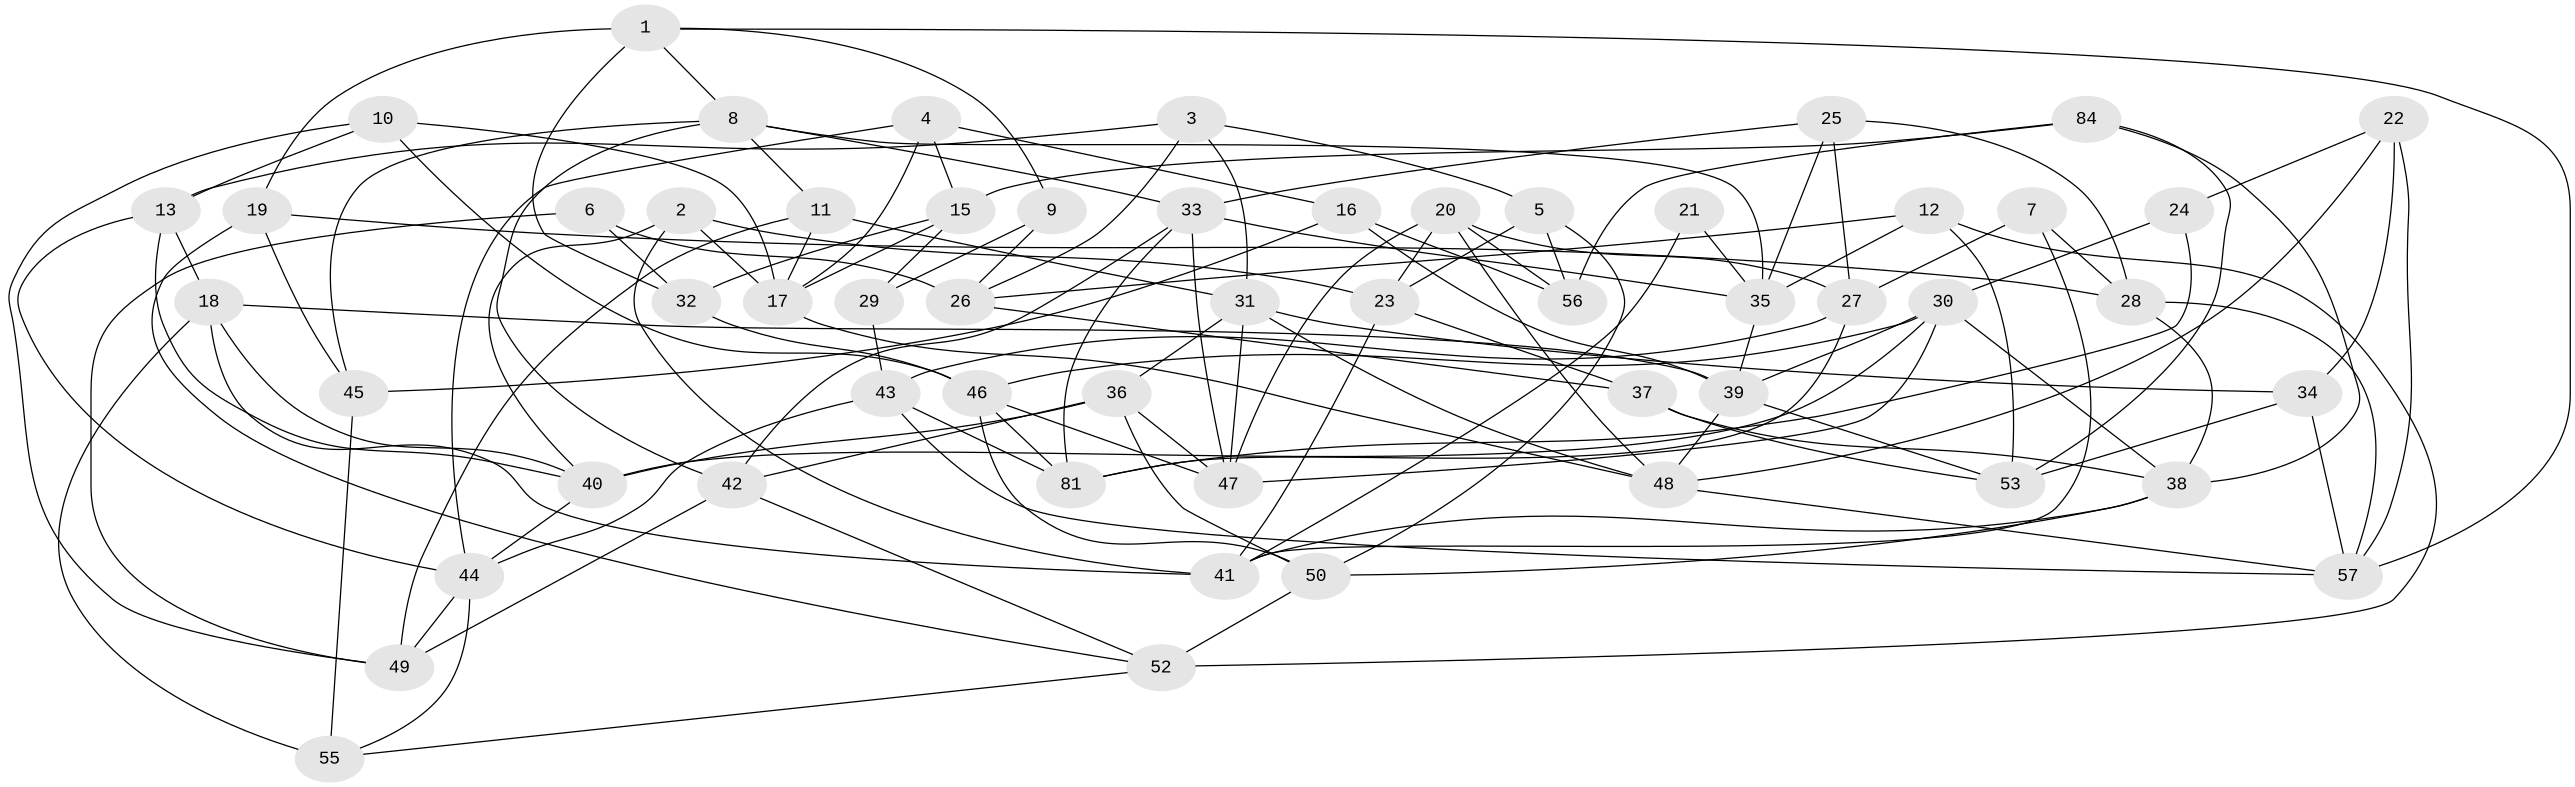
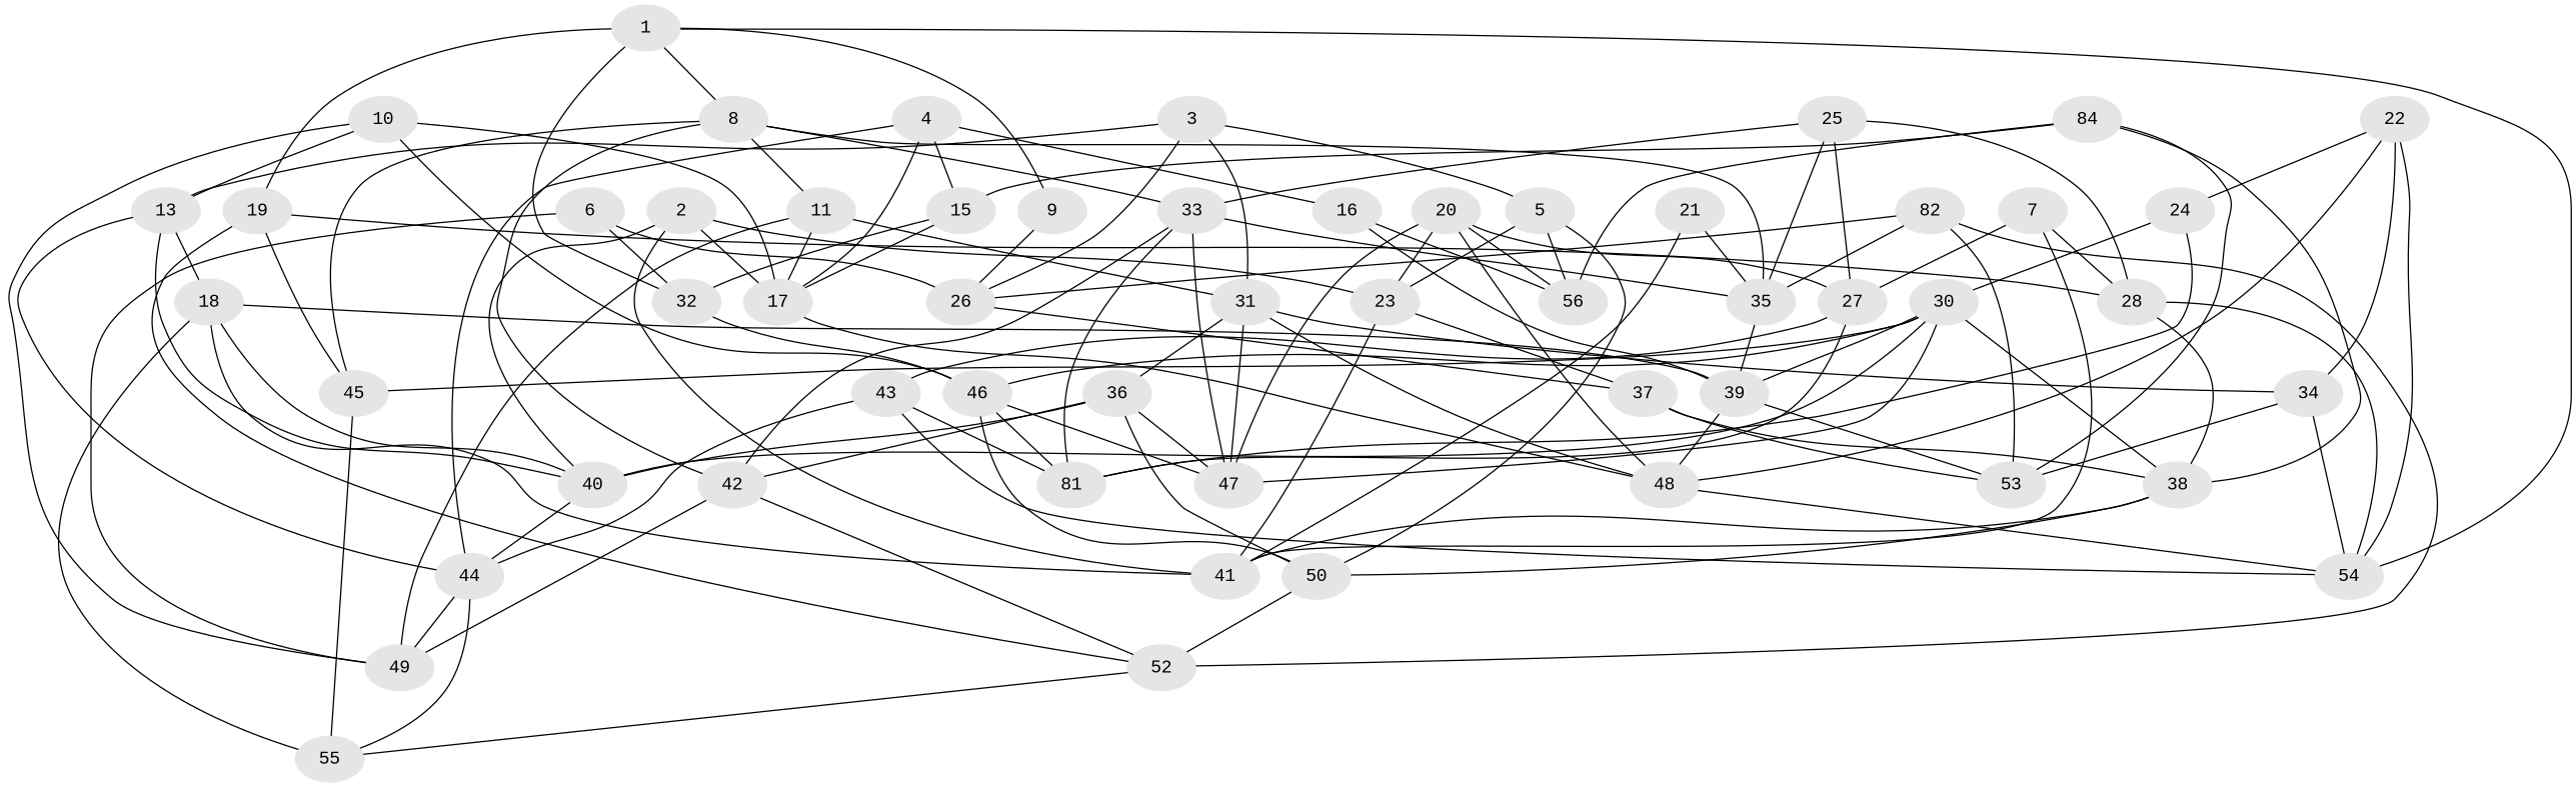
  graph {
    fontname="Liberation Mono"
    node [color=gray90 fontname="Liberation Mono" style=filled]
    edge [fontname="Liberation Mono" weight=1.0]
    1
    8
    9
    19
    32
-   54 [label=57]
+   54
    11
    33
    35
    42
    45
    26
-   29
    28
    52
    46
    2
    17
    23
    40
    41
    48
    37
    44
    3
    5
    13
    31
    50
    56
    18
    47
    34
    36
    4
    15
    16
    39
    49
    55
    6
    7
    27
    n44 [label=81]
    43
    38
    10
-   12
+   12 [label=82]
    53
    n50 [label=84]
    20
    21
    22
    24
    30
    25
    1 -- 8
    1 -- 9
    1 -- 19 [weight=2.0]
    1 -- 32
    1 -- 54
    8 -- 11
    8 -- 33
    8 -- 35
    8 -- 42
    8 -- 45
    9 -- 26 [weight=2.0]
-   9 -- 29
    19 -- 45
    19 -- 28 [weight=2.0]
    19 -- 52
    32 -- 46
    11 -- 17
    11 -- 31
    11 -- 49
    33 -- 35
    33 -- 42
    33 -- 47
    33 -- n44
    35 -- 39
    42 -- 52
    42 -- 49
    45 -- 55 [weight=3.0]
    26 -- 37
-   29 -- 43
    28 -- 54
    28 -- 38
    52 -- 55
    46 -- 50
    46 -- 47
    46 -- n44
    2 -- 17
    2 -- 23
    2 -- 40
    2 -- 41
    17 -- 48
    23 -- 41
    23 -- 37
    40 -- 44
    48 -- 54
    37 -- 38
    37 -- 53
    44 -- 49
    44 -- 55
    3 -- 26
    3 -- 5
    3 -- 13
    3 -- 31
    5 -- 23
    5 -- 50
    5 -- 56
    13 -- 40
    13 -- 44
    13 -- 18 [weight=2.0]
    31 -- 48
    31 -- 47
    31 -- 34
    31 -- 36
    50 -- 52 [weight=2.0]
    18 -- 40
    18 -- 41
    18 -- 39
    18 -- 55
    34 -- 54
    34 -- 53 [weight=2.0]
    36 -- 42
    36 -- 40
    36 -- 50
    36 -- 47
    4 -- 17
    4 -- 44
    4 -- 15
    4 -- 16
    15 -- 32
-   15 -- 29 [weight=2.0]
    15 -- 17
-   16 -- 45
+   30 -- 45
    16 -- 56
    16 -- 39
    39 -- 48
    39 -- 53
    6 -- 32
    6 -- 26
    6 -- 49 [weight=2.0]
    7 -- 28
    7 -- 41
    7 -- 27 [weight=2.0]
    27 -- n44
    27 -- 43
    43 -- 54
    43 -- 44
    43 -- n44 [weight=2.0]
    38 -- 41
    38 -- 50
    10 -- 46
    10 -- 17
    10 -- 13
    10 -- 49
    12 -- 35
    12 -- 26
    12 -- 52
    12 -- 53
    n50 -- 56
    n50 -- 15
    n50 -- 38
    n50 -- 53
    20 -- 23 [weight=2.0]
    20 -- 48
    20 -- 56
    20 -- 47
    20 -- 27
    21 -- 35
    21 -- 41
    22 -- 54
    22 -- 48
    22 -- 34 [weight=2.0]
    22 -- 24 [weight=2.0]
    24 -- n44
    24 -- 30
    30 -- 46
    30 -- 40
    30 -- 47
    30 -- 39
    30 -- 38
    25 -- 33
    25 -- 35
    25 -- 28
    25 -- 27
  }
